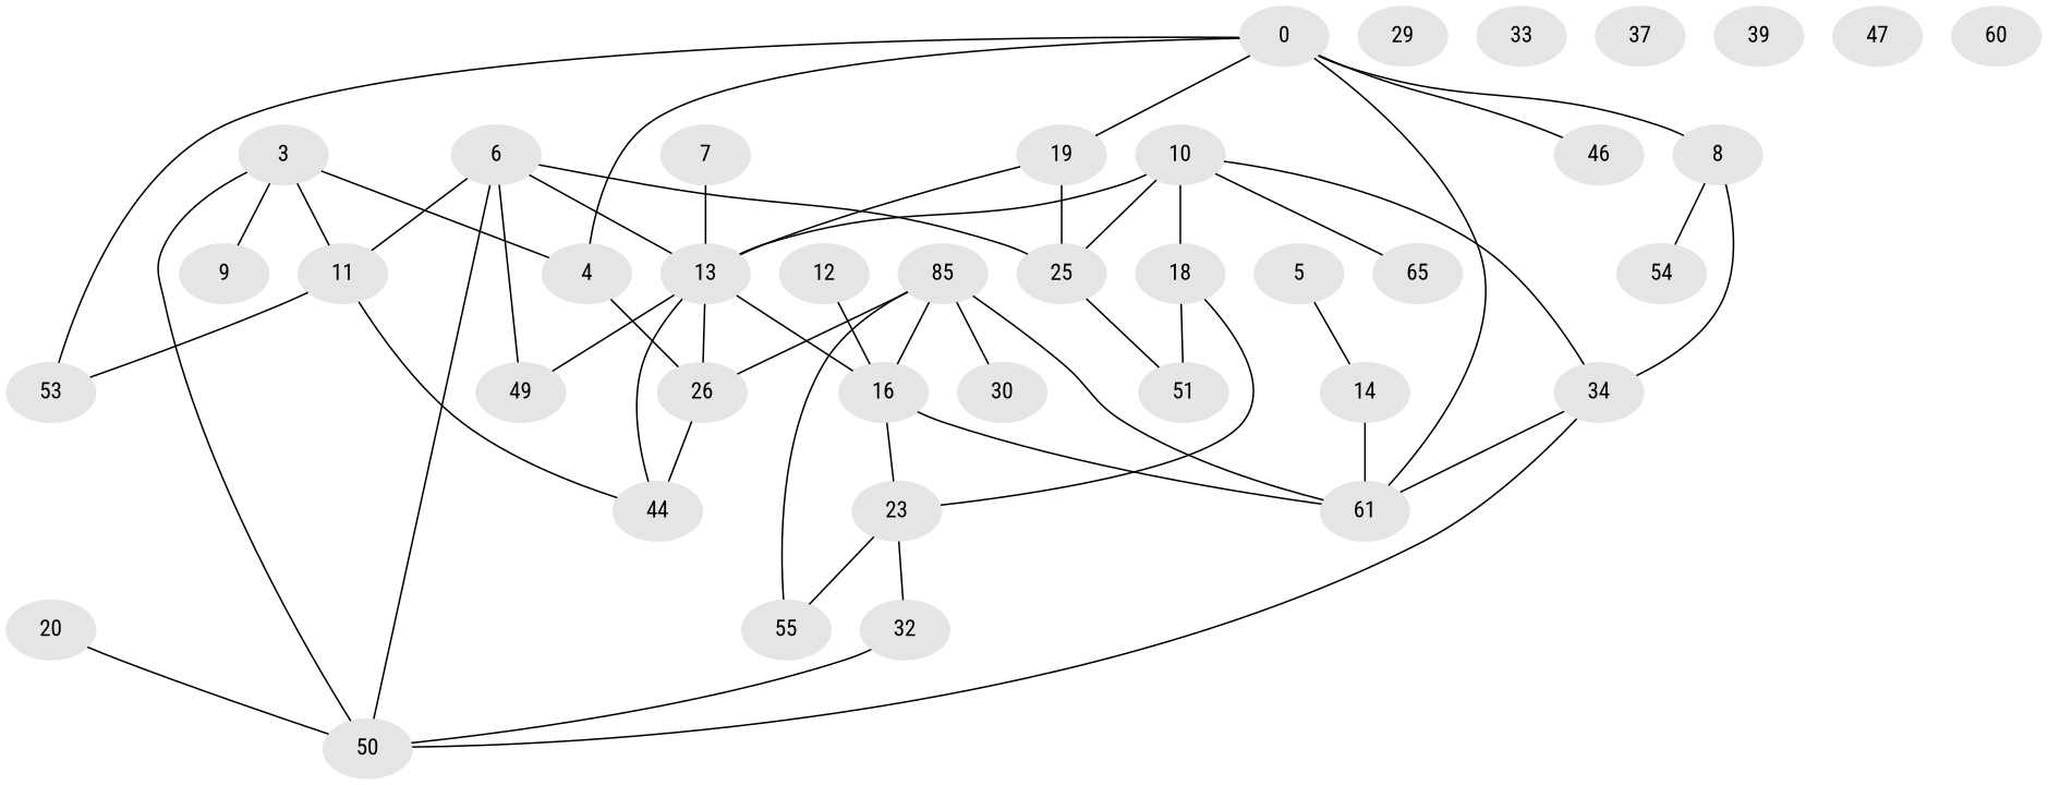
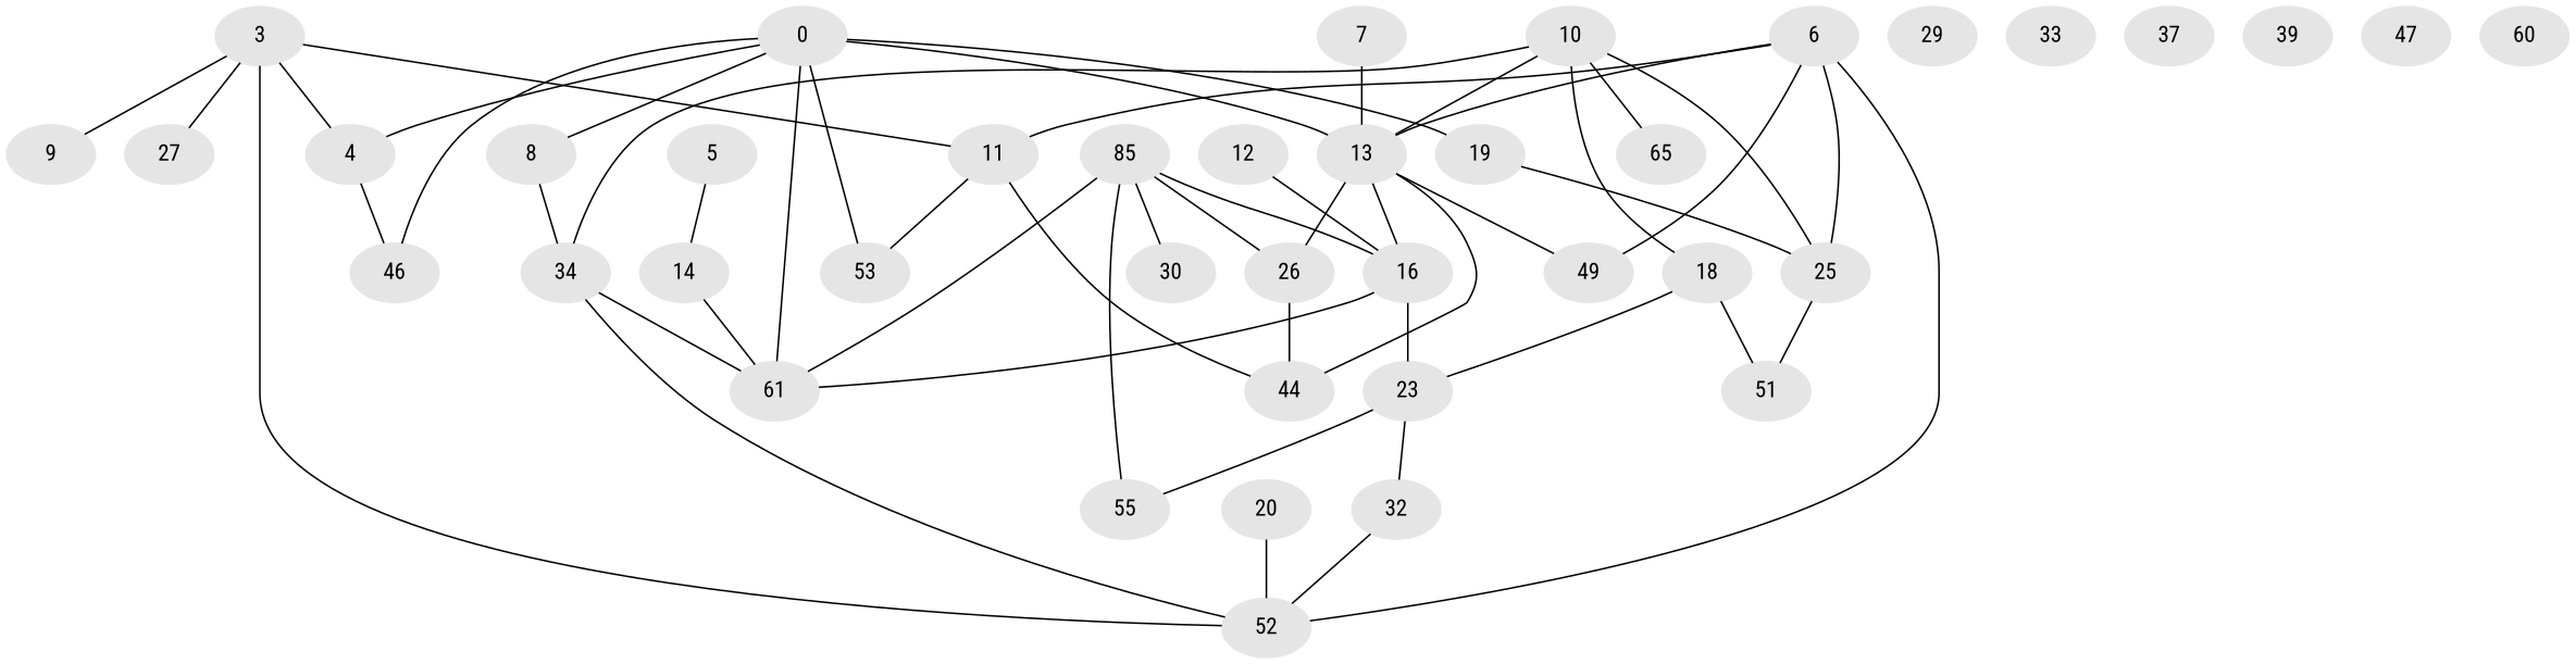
  graph {
    fontname="Roboto Condensed"
    node [color=gray90 fontname="Roboto Condensed" style=filled]
    edge [fontname="Roboto Condensed"]
    n1 [label=0 super="+35"]
    4
    8
    13 [super="+21"]
    19
    46
    53
    61 [super="+64"]
    26 [super="+28"]
    34 [super="+42"]
-   54
    16 [super="+50"]
    49
    44 [super="+45"]
    25 [super="+31+43"]
    7 [super="+68"]
    23 [super="+36+41+70"]
    3 [super="+69"]
    9
    11
-   52 [super="+63" label=50]
+   27
+   52 [super="+63"]
    5
    14
    6 [super="+58+48+17"]
    51
    10 [super="+22"]
    18
    65
    12
    n31 [label=85 super="+24"]
    30 [super="+56"]
    55
    32
    20
    29
    33
    37
    39
    47
    60
    n1 -- 4
    n1 -- 8
-   19 -- 13
+   n1 -- 13
    n1 -- 19
    n1 -- 46
    n1 -- 53
    n1 -- 61
-   4 -- 26
+   4 -- 46
    8 -- 34
-   8 -- 54
    13 -- 26
    13 -- 16
    13 -- 49
    13 -- 44
    19 -- 25
    26 -- 44 [weight=2]
    34 -- 61
    34 -- 52
    16 -- 61
    16 -- 23
    25 -- 51
    7 -- 13
    23 -- 55
    23 -- 32
    3 -- 4
    3 -- 9
    3 -- 11
+   3 -- 27
    3 -- 52
    11 -- 53
    11 -- 44
    5 -- 14
    14 -- 61
    6 -- 13
    6 -- 49
    6 -- 25
    6 -- 11
    6 -- 52
    10 -- 13
    10 -- 34
    10 -- 25
    10 -- 18
    10 -- 65
    18 -- 23
    18 -- 51
    12 -- 16
    n31 -- 61
    n31 -- 26
    n31 -- 16
    n31 -- 30
    n31 -- 55
    32 -- 52
    20 -- 52
  }
